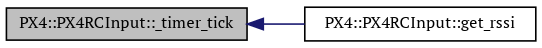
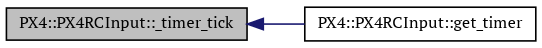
  digraph {
    rankdir=LR
    fontname="PT Serif"
    node [color=black fontname="PT Serif" fontsize=10 shape=record style=filled]
    n1 [fillcolor=grey75 fontcolor=black height=0.2 label="PX4::PX4RCInput::_timer_tick" width=0.4]
-   n2 [fillcolor=white height=0.2 label="PX4::PX4RCInput::get_rssi" width=0.4]
+   n2 [fillcolor=white height=0.2 label="PX4::PX4RCInput::get_timer" width=0.4]
    n1 -> n2 [color=midnightblue dir=back fontname="PT Serif" fontsize=10 labelfontname=Helvetica labelfontsize=10 style=solid]
  }
